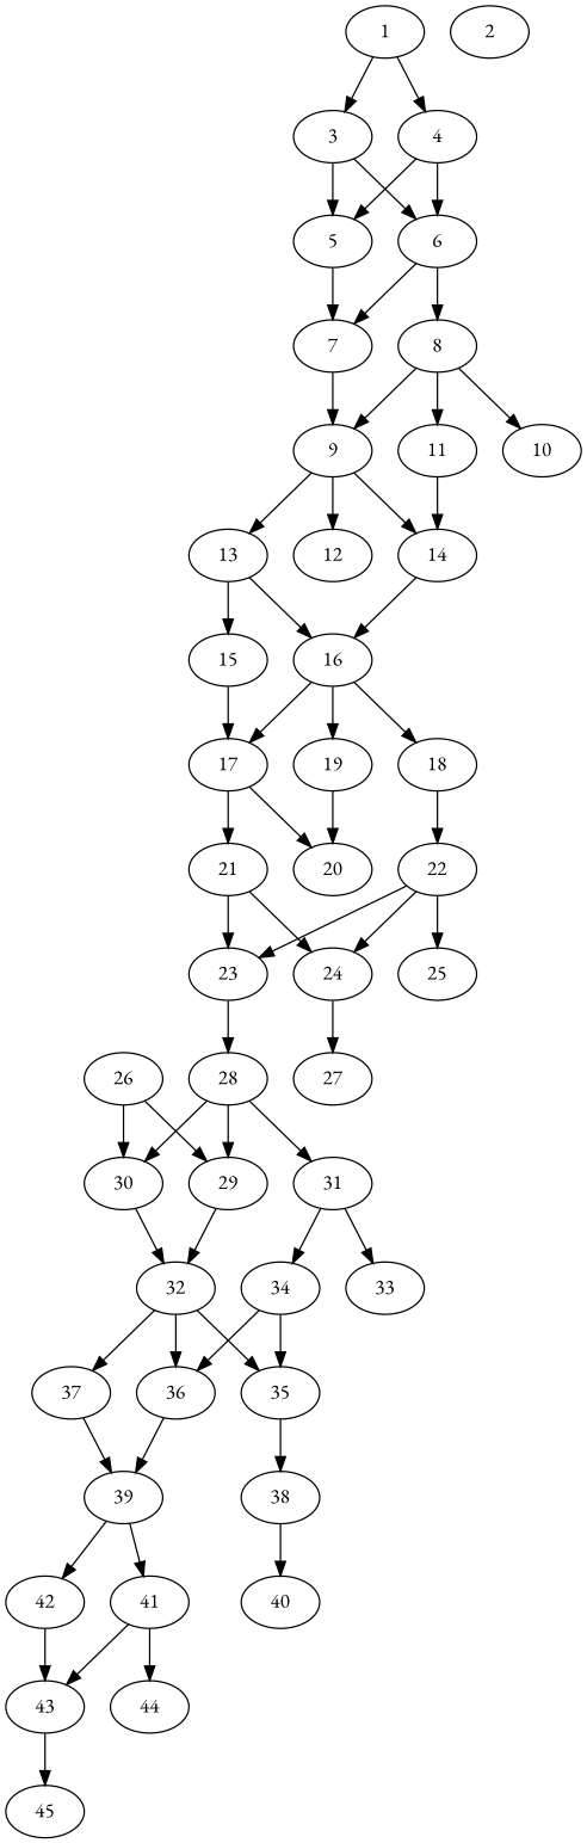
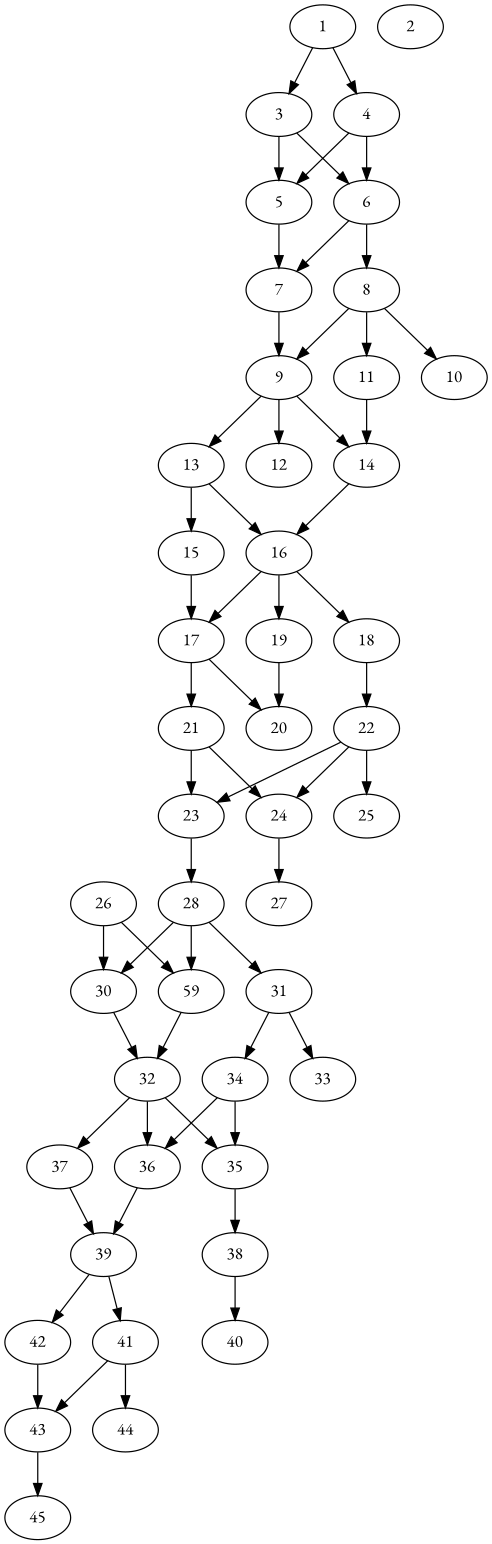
  digraph {
    fontname="EB Garamond"
    node [alpha=0.14 fontname="EB Garamond"]
    edge [fontname="EB Garamond"]
    1 [alpha=0.17 expect_size=52317184]
    3 [alpha=0.06 expect_size=31859712]
    4 [alpha=0.08 expect_size=23480320]
    5 [alpha=0.10 expect_size=16799744]
    6 [alpha=0.08 expect_size=32819200]
    7 [alpha=0.05 expect_size=22296576]
    8 [alpha=0.17 expect_size=14801920]
    2 [alpha=0.12 expect_size=5426176]
    9 [alpha=0.09 expect_size=12132352]
    10 [alpha=0.19 expect_size=15682560]
    11 [alpha=0.16 expect_size=6593536]
    12 [alpha=0.00 expect_size=47842304]
    13 [alpha=0.16 expect_size=28127232]
    14 [alpha=0.05 expect_size=41388032]
    15 [alpha=0.16 expect_size=12430336]
    16 [alpha=0.07 expect_size=36775936]
    17 [alpha=0.20 expect_size=7833600]
    19 [alpha=0.04 expect_size=12011520]
    18 [alpha=0.05 expect_size=18732032]
    20 [expect_size=33734656]
    21 [alpha=0.04 expect_size=31009792]
    22 [expect_size=22580224]
    23 [alpha=0.15 expect_size=23606272]
    24 [alpha=0.04 expect_size=13603840]
    25 [alpha=0.17 expect_size=25509888]
    28 [alpha=0.12 expect_size=32870400]
    27 [alpha=0.15 expect_size=33039360]
-   29 [alpha=0.12 expect_size=45017088]
+   29 [alpha=0.12 expect_size=45017088 label=59]
    30 [alpha=0.16 expect_size=8383488]
    31 [alpha=0.00 expect_size=41994240]
    26 [alpha=0.03 expect_size=16054272]
    32 [alpha=0.03 expect_size=51365888]
    33 [alpha=0.15 expect_size=36682752]
    34 [alpha=0.03 expect_size=24563712]
    35 [expect_size=33245184]
    36 [alpha=0.18 expect_size=27099136]
    37 [alpha=0.03 expect_size=33700864]
    38 [expect_size=22920192]
    39 [alpha=0.08 expect_size=51502080]
    40 [expect_size=31964160]
    41 [alpha=0.10 expect_size=21935104]
    42 [expect_size=22763520]
    43 [alpha=0.06 expect_size=29863936]
    44 [alpha=0.02 expect_size=18935808]
    45 [alpha=0.06 expect_size=26125312]
    1 -> 3
    1 -> 4
    3 -> 5
    3 -> 6
    4 -> 5
    4 -> 6
    5 -> 7
    6 -> 7
    6 -> 8
    7 -> 9
    8 -> 9
    8 -> 10
    8 -> 11
    9 -> 12
    9 -> 13
    9 -> 14
    11 -> 14
    13 -> 15
    13 -> 16
    14 -> 16
    15 -> 17
    16 -> 17
    16 -> 19
    16 -> 18
    17 -> 20
    17 -> 21
    19 -> 20
    18 -> 22
    21 -> 23
    21 -> 24
    22 -> 23
    22 -> 24
    22 -> 25
    23 -> 28
    24 -> 27
    28 -> 29
    28 -> 30
    28 -> 31
    29 -> 32
    30 -> 32
    31 -> 33
    31 -> 34
    26 -> 29
    26 -> 30
    32 -> 35
    32 -> 36
    32 -> 37
    34 -> 35
    34 -> 36
    35 -> 38
    36 -> 39
    37 -> 39
    38 -> 40
    39 -> 41
    39 -> 42
    41 -> 43
    41 -> 44
    42 -> 43
    43 -> 45
  }
